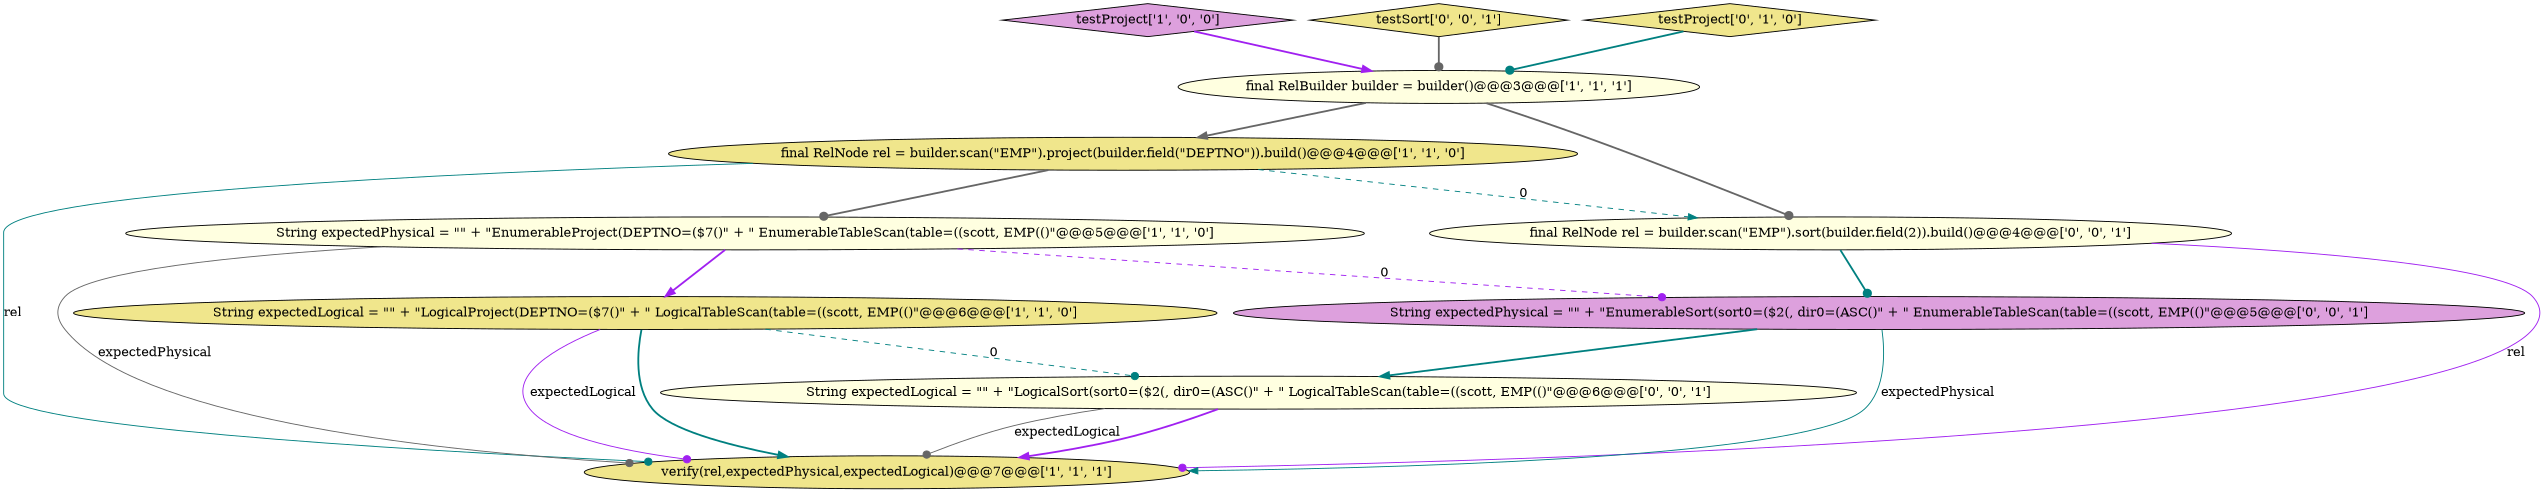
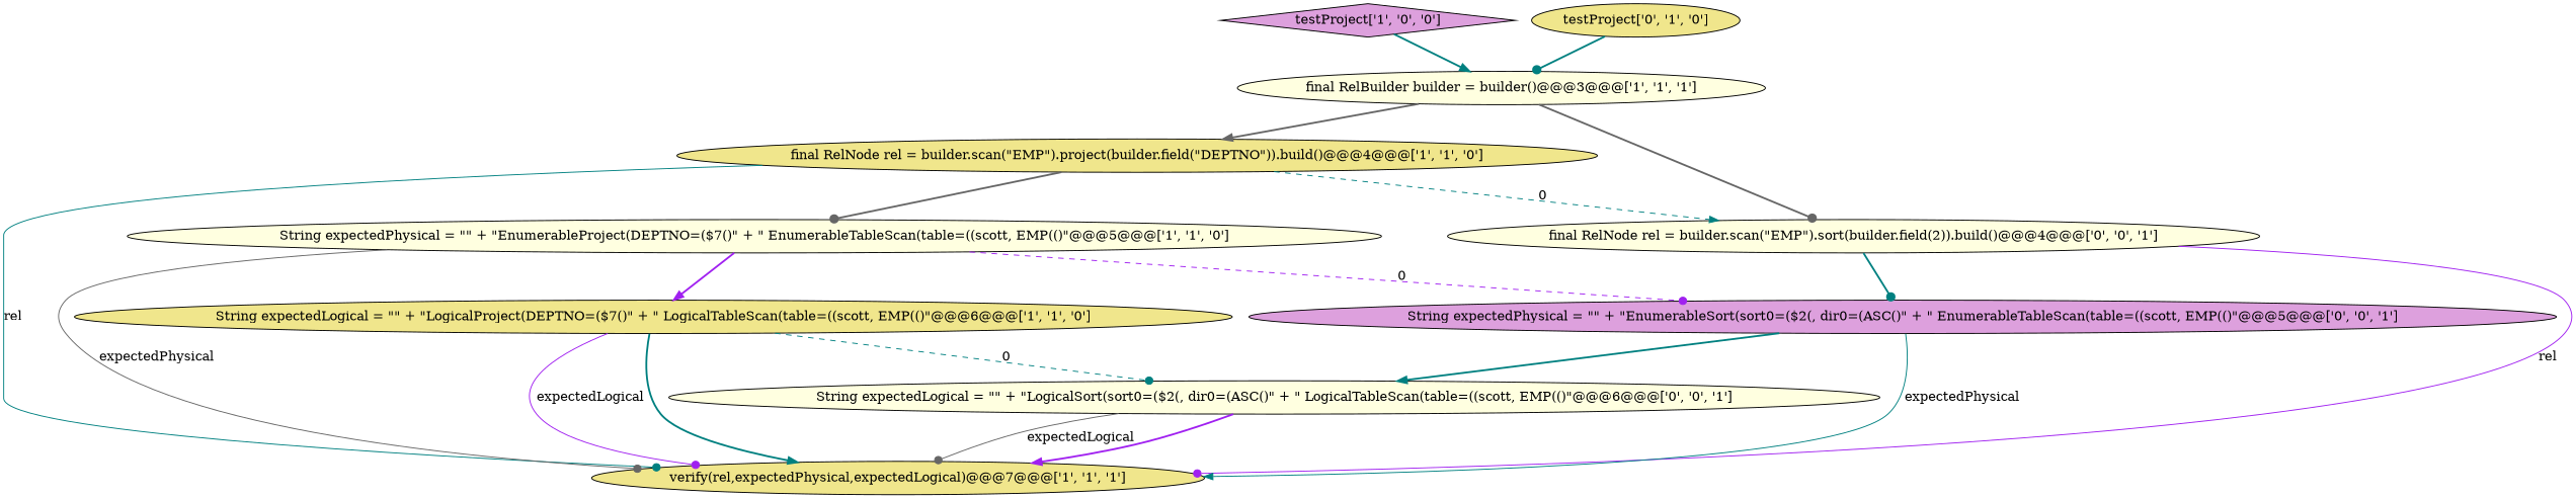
  digraph {
    fontname="DejaVu Serif"
    node [fillcolor=khaki fontname="DejaVu Serif" shape=ellipse style=filled]
    edge [arrowhead=dot color=teal fontname="DejaVu Serif" style=bold]
    n1 [fillcolor=plum label="testProject['1', '0', '0']" shape=diamond]
    n2 [fillcolor=lightyellow label="final RelBuilder builder = builder()@@@3@@@['1', '1', '1']"]
    n3 [label="final RelNode rel = builder.scan(\"EMP\").project(builder.field(\"DEPTNO\")).build()@@@4@@@['1', '1', '0']"]
    n4 [fillcolor=lightyellow label="final RelNode rel = builder.scan(\"EMP\").sort(builder.field(2)).build()@@@4@@@['0', '0', '1']"]
    n5 [label="verify(rel,expectedPhysical,expectedLogical)@@@7@@@['1', '1', '1']"]
    n6 [fillcolor=lightyellow label="String expectedLogical = \"\" + \"LogicalSort(sort0=($2(, dir0=(ASC()\" + \" LogicalTableScan(table=((scott, EMP(()\"@@@6@@@['0', '0', '1']"]
-   n7 [label="testSort['0', '0', '1']" shape=diamond]
    n8 [fillcolor=plum label="String expectedPhysical = \"\" + \"EnumerableSort(sort0=($2(, dir0=(ASC()\" + \" EnumerableTableScan(table=((scott, EMP(()\"@@@5@@@['0', '0', '1']"]
-   n9 [label="testProject['0', '1', '0']" shape=diamond]
+   n9 [label="testProject['0', '1', '0']"]
    n10 [fillcolor=lightyellow label="String expectedPhysical = \"\" + \"EnumerableProject(DEPTNO=($7()\" + \" EnumerableTableScan(table=((scott, EMP(()\"@@@5@@@['1', '1', '0']"]
    n11 [label="String expectedLogical = \"\" + \"LogicalProject(DEPTNO=($7()\" + \" LogicalTableScan(table=((scott, EMP(()\"@@@6@@@['1', '1', '0']"]
-   n1 -> n2 [arrowhead=normal color=purple]
+   n1 -> n2 [arrowhead=normal]
    n2 -> n3 [arrowhead=normal color=gray40]
    n2 -> n4 [color=gray40]
    n3 -> n4 [arrowhead=normal label=0 style=dashed]
    n3 -> n5 [label=rel style=solid]
    n3 -> n10 [color=gray40]
    n4 -> n5 [color=purple label=rel style=solid]
    n4 -> n8
    n6 -> n5 [color=gray40 label=expectedLogical style=solid]
    n6 -> n5 [arrowhead=normal color=purple]
-   n7 -> n2 [color=gray40]
    n8 -> n5 [arrowhead=normal label=expectedPhysical style=solid]
    n8 -> n6 [arrowhead=normal]
    n9 -> n2
    n10 -> n5 [color=gray40 label=expectedPhysical style=solid]
    n10 -> n8 [color=purple label=0 style=dashed]
    n10 -> n11 [arrowhead=normal color=purple]
    n11 -> n5 [arrowhead=normal]
    n11 -> n5 [color=purple label=expectedLogical style=solid]
    n11 -> n6 [label=0 style=dashed]
  }
